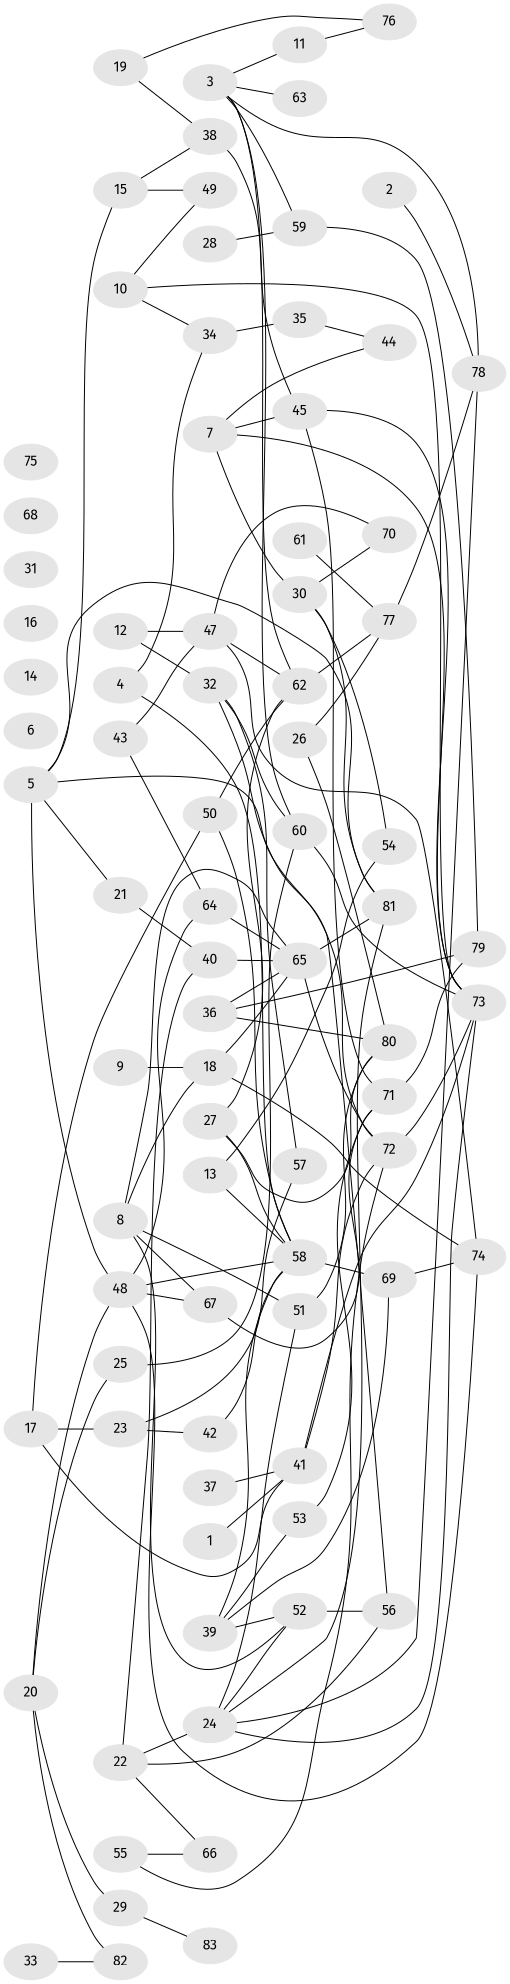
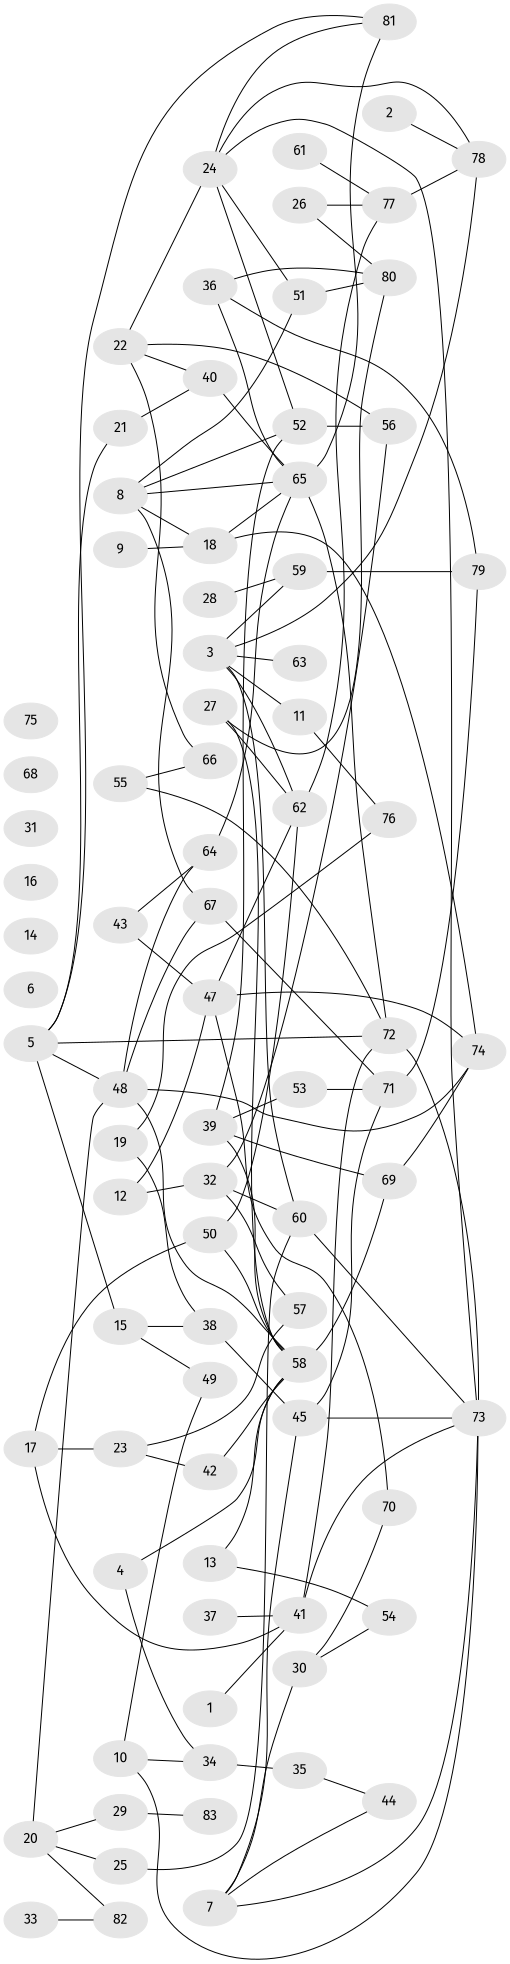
  graph {
    fontname="Fira Sans"
    rankdir=LR
    node [color=gray90 fontname="Fira Sans" style=filled]
    edge [fontname="Fira Sans"]
    1
    41
    72
    73
    2
    78
    3
    11
    59
    60
    62
    63
    76
    79
    77
    4
    34
    58
    35
    69
    5
    15
    21
    48
    81
    49
    38
    40
    67
    74
    64
    6
    7
    30
    44
    45
    54
    70
    71
    8
    18
    51
    52
    65
    80
    56
    9
    10
    12
    32
    47
    57
    13
    14
    16
    17
    23
    50
    42
    19
    20
    25
    29
    82
    83
    22
    24
    66
    26
    27
    28
    31
    33
    36
    37
    39
    53
    43
    55
    61
    68
    75
    1 -- 41
    41 -- 72
    41 -- 73
    72 -- 73
    2 -- 78
    3 -- 78
    3 -- 11
    3 -- 59
    3 -- 60
    3 -- 62
    3 -- 63
    11 -- 76
    59 -- 79
    60 -- 73
    62 -- 77
    77 -- 78
    4 -- 34
    4 -- 58
    34 -- 35
    58 -- 69
    35 -- 44
    69 -- 74
    5 -- 72
    5 -- 15
    5 -- 21
    5 -- 48
    5 -- 81
    15 -- 49
    15 -- 38
    21 -- 40
    48 -- 58
    48 -- 67
    48 -- 74
    48 -- 64
    38 -- 45
    40 -- 65
    67 -- 71
    64 -- 65
    7 -- 73
    7 -- 30
    7 -- 44
    7 -- 45
-   30 -- 81
    30 -- 54
    30 -- 70
    45 -- 73
    45 -- 71
    71 -- 79
    8 -- 67
    8 -- 18
    8 -- 51
    8 -- 52
    8 -- 65
    18 -- 74
    18 -- 65
    51 -- 80
    52 -- 56
    65 -- 72
    65 -- 81
    9 -- 18
    10 -- 73
    10 -- 34
    10 -- 49
    12 -- 32
    12 -- 47
    32 -- 60
    32 -- 56
    32 -- 57
    47 -- 62
    47 -- 74
    47 -- 70
    13 -- 58
    13 -- 54
    17 -- 41
    17 -- 23
    17 -- 50
    23 -- 57
    23 -- 42
    50 -- 62
    50 -- 58
    42 -- 58
    19 -- 76
    19 -- 38
    20 -- 48
    20 -- 25
    20 -- 29
    20 -- 82
    25 -- 60
    29 -- 83
    22 -- 40
    22 -- 56
    22 -- 24
    22 -- 66
    24 -- 73
    24 -- 78
    24 -- 81
    24 -- 51
    24 -- 52
    26 -- 77
    26 -- 80
    27 -- 62
    27 -- 58
    27 -- 80
    28 -- 59
    33 -- 82
    36 -- 79
    36 -- 65
    36 -- 80
    37 -- 41
    39 -- 58
    39 -- 69
    39 -- 52
    39 -- 53
    53 -- 71
    43 -- 64
    43 -- 47
    55 -- 72
    55 -- 66
    61 -- 77
  }
